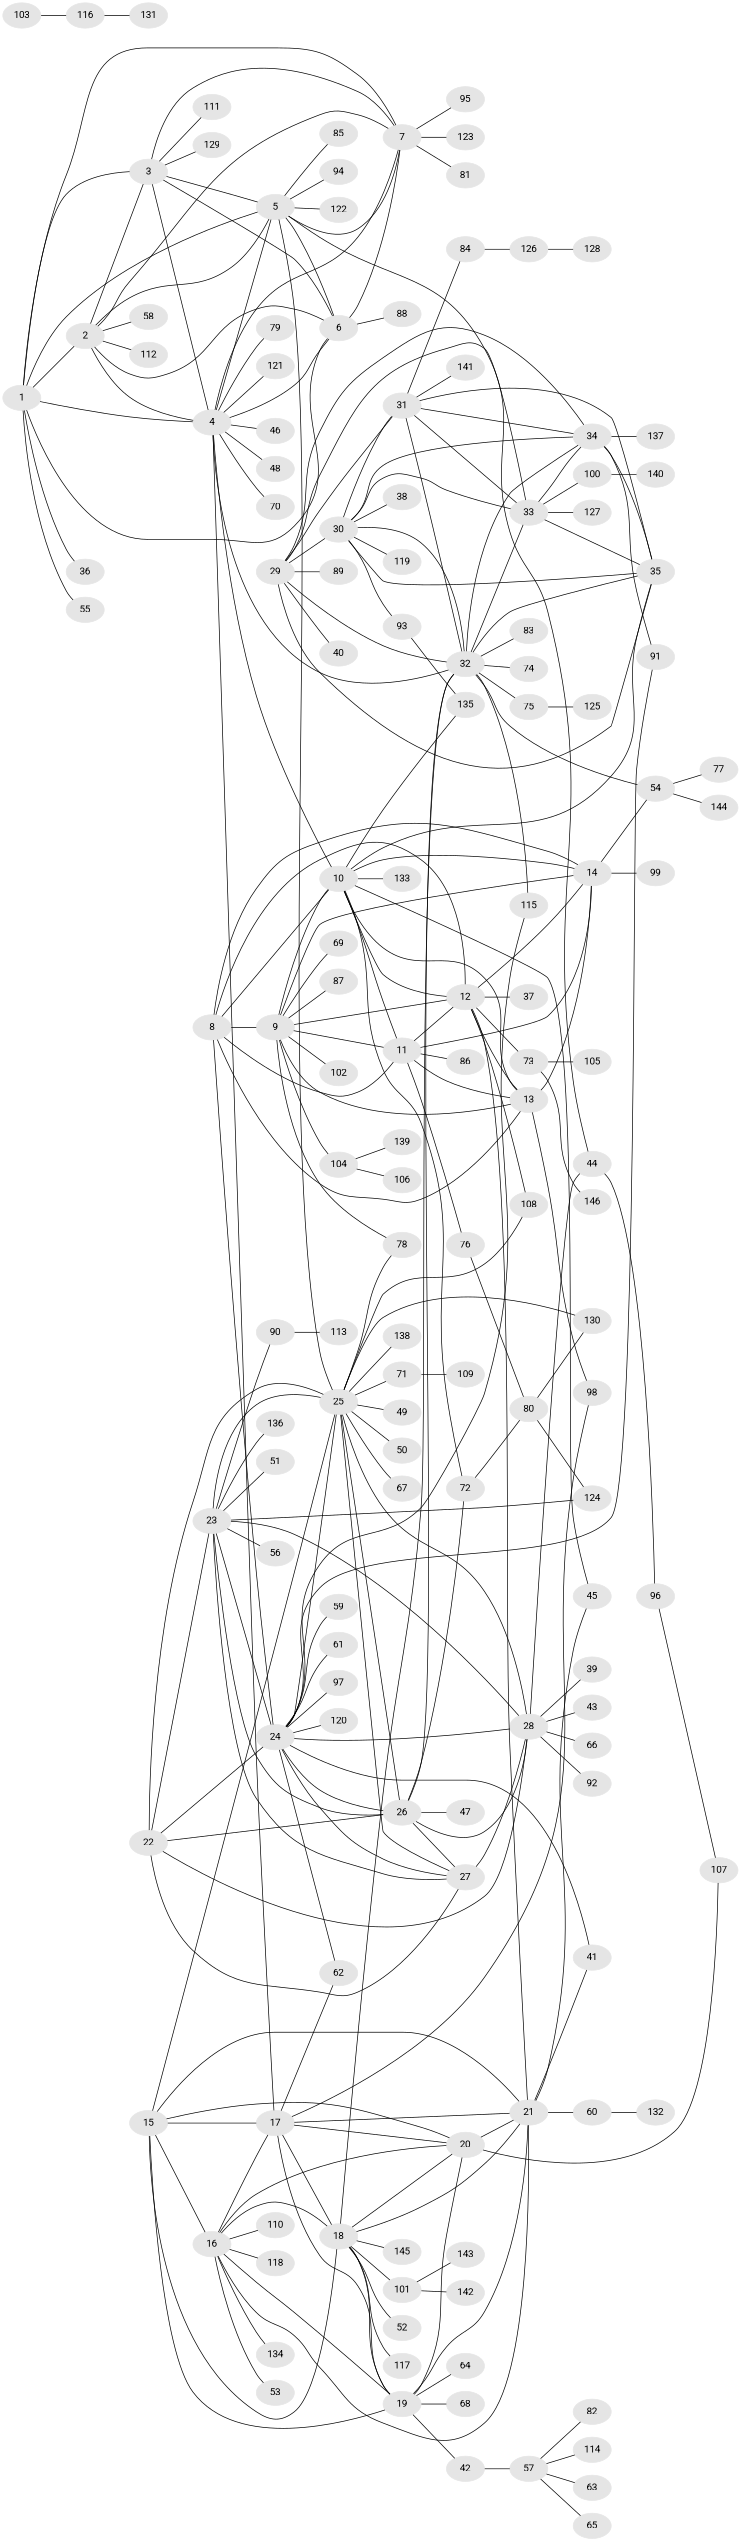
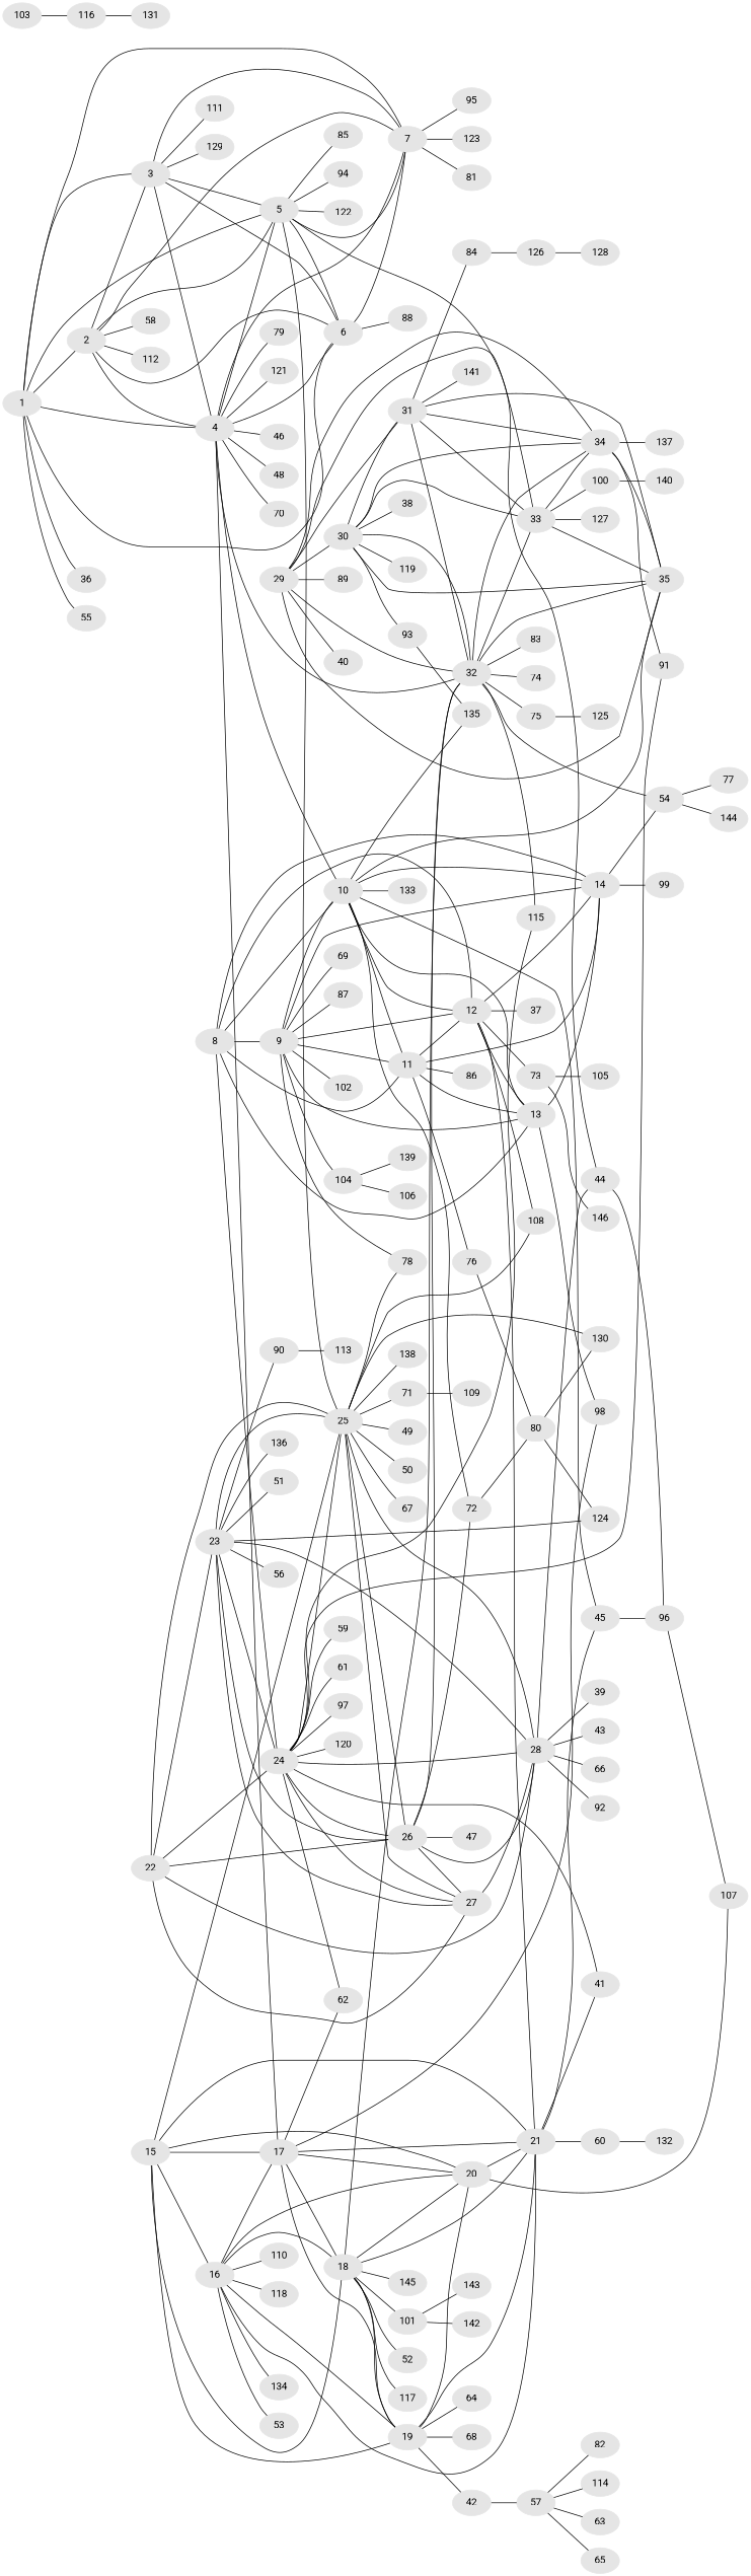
  graph {
    fontname=Roboto
    rankdir=LR
    node [color=gray90 fontname=Roboto style=filled]
    edge [fontname=Roboto]
    1
    2
    3
    4
    5
    6
    7
    36
    55
    58
    112
    111
    129
    10
    17
    32
    46
    48
    70
    79
    121
    25
    44
    85
    94
    122
    88
    81
    95
    123
    11
    12
    13
    14
    35
    45
    72
    133
    135
    21
    98
    18
    19
    20
    62
    54
    115
    33
    34
    74
    75
    83
    78
    108
    26
    27
    28
    49
    50
    67
    71
    130
    138
    96
    8
    9
    24
    69
    87
    102
    104
    76
    86
    37
    73
    99
    41
    59
    61
    91
    97
    120
    106
    139
    80
    60
    105
    146
    77
    144
    15
    16
    53
    110
    118
    134
    52
    101
    117
    145
    42
    64
    68
    107
    142
    143
    57
    132
    22
    23
    51
    56
    90
    124
    136
    47
    39
    43
    66
    92
    113
    109
    29
    30
    31
    40
    89
    38
    93
    119
    84
    141
    100
    127
    137
    126
    125
    140
    63
    65
    82
    114
    128
    103
    116
    131
    1 -- 2
    1 -- 3
    1 -- 4
    1 -- 5
    1 -- 6
    1 -- 7
    1 -- 36
    1 -- 55
    2 -- 3
    2 -- 4
    2 -- 5
    2 -- 6
    2 -- 7
    2 -- 58
    2 -- 112
    3 -- 4
    3 -- 5
    3 -- 6
    3 -- 7
    3 -- 111
    3 -- 129
    4 -- 5
    4 -- 6
    4 -- 7
    4 -- 10
    4 -- 17
    4 -- 32
    4 -- 46
    4 -- 48
    4 -- 70
    4 -- 79
    4 -- 121
    5 -- 6
    5 -- 7
    5 -- 25
    5 -- 44
    5 -- 85
    5 -- 94
    5 -- 122
    6 -- 7
    6 -- 88
    7 -- 81
    7 -- 95
    7 -- 123
    10 -- 11
    10 -- 12
    10 -- 13
    10 -- 14
    10 -- 35
    10 -- 45
    10 -- 72
    10 -- 133
    10 -- 135
    17 -- 21
    17 -- 98
    17 -- 18
    17 -- 19
    17 -- 20
    17 -- 62
    32 -- 35
    32 -- 54
    32 -- 115
    32 -- 33
    32 -- 34
    32 -- 74
    32 -- 75
    32 -- 83
    25 -- 78
    25 -- 108
    25 -- 26
    25 -- 27
    25 -- 28
    25 -- 49
    25 -- 50
    25 -- 67
    25 -- 71
    25 -- 130
    25 -- 138
    44 -- 96
    11 -- 12
    11 -- 13
    11 -- 14
    11 -- 76
    11 -- 86
    12 -- 13
    12 -- 14
    12 -- 21
    12 -- 108
    12 -- 37
    12 -- 73
    13 -- 14
    13 -- 98
    14 -- 54
    14 -- 99
+   45 -- 96
    72 -- 80
    21 -- 45
    21 -- 41
    21 -- 60
    18 -- 32
    18 -- 21
    18 -- 19
    18 -- 20
    18 -- 52
    18 -- 101
    18 -- 117
    18 -- 145
    19 -- 21
    19 -- 20
    19 -- 42
    19 -- 64
    19 -- 68
    20 -- 21
    20 -- 107
    54 -- 77
    54 -- 144
    33 -- 35
    33 -- 34
    33 -- 100
    33 -- 127
    34 -- 35
    34 -- 91
    34 -- 137
    75 -- 125
    26 -- 32
    26 -- 72
    26 -- 27
    26 -- 28
    26 -- 47
    27 -- 28
    28 -- 44
    28 -- 39
    28 -- 43
    28 -- 66
    28 -- 92
    71 -- 109
    96 -- 107
    8 -- 10
    8 -- 11
    8 -- 12
    8 -- 13
    8 -- 14
    8 -- 9
    8 -- 24
    9 -- 10
    9 -- 11
    9 -- 12
    9 -- 13
    9 -- 14
    9 -- 78
    9 -- 69
    9 -- 87
    9 -- 102
    9 -- 104
    24 -- 25
    24 -- 62
    24 -- 115
    24 -- 26
    24 -- 27
    24 -- 28
    24 -- 41
    24 -- 59
    24 -- 61
    24 -- 91
    24 -- 97
    24 -- 120
    104 -- 106
    104 -- 139
    76 -- 80
    73 -- 105
    73 -- 146
    80 -- 130
    80 -- 124
    60 -- 132
    15 -- 17
    15 -- 25
    15 -- 21
    15 -- 18
    15 -- 19
    15 -- 20
    15 -- 16
    16 -- 17
    16 -- 21
    16 -- 18
    16 -- 19
    16 -- 20
    16 -- 53
    16 -- 110
    16 -- 118
    16 -- 134
    101 -- 142
    101 -- 143
    42 -- 57
    57 -- 63
    57 -- 65
    57 -- 82
    57 -- 114
    22 -- 25
    22 -- 26
    22 -- 27
    22 -- 28
    22 -- 24
    22 -- 23
    23 -- 25
    23 -- 26
    23 -- 27
    23 -- 28
    23 -- 24
    23 -- 51
    23 -- 56
    23 -- 90
    23 -- 124
    23 -- 136
    90 -- 113
    29 -- 32
    29 -- 35
    29 -- 33
    29 -- 34
    29 -- 30
    29 -- 31
    29 -- 40
    29 -- 89
    30 -- 32
    30 -- 35
    30 -- 33
    30 -- 34
    30 -- 31
    30 -- 38
    30 -- 93
    30 -- 119
    31 -- 32
    31 -- 35
    31 -- 33
    31 -- 34
    31 -- 84
    31 -- 141
    93 -- 135
    84 -- 126
    100 -- 140
    126 -- 128
    103 -- 116
    116 -- 131
  }
